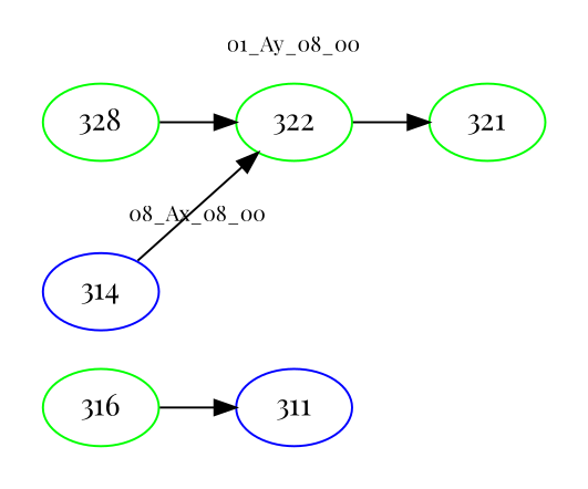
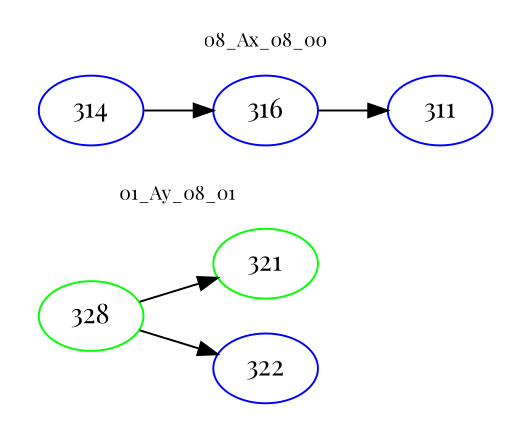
  digraph {
    fontname="Playfair Display"
    rankdir=LR
    node [color=blue fontname="Playfair Display"]
    edge [color=black fontname="Playfair Display"]
    n1 [color=green label=328]
-   n2 [color=green label=322]
+   n2 [label=322]
    n3 [color=green label=321]
    n4 [label=314]
-   n5 [color=green label=316]
+   n5 [label=316]
    n6 [label=311]
    subgraph cluster_1 {
      color=white
      fontsize=10
-     label="01_Ay_08_00"
+     label="01_Ay_08_01"
      n1
      n2
      n3
    }
    subgraph cluster_2 {
      color=white
      fontsize=10
      label="08_Ax_08_00"
      n4
      n5
      n6
    }
    n1 -> n2
-   n2 -> n3
-   n4 -> n2
+   n1 -> n3
+   n4 -> n5
    n5 -> n6
  }
